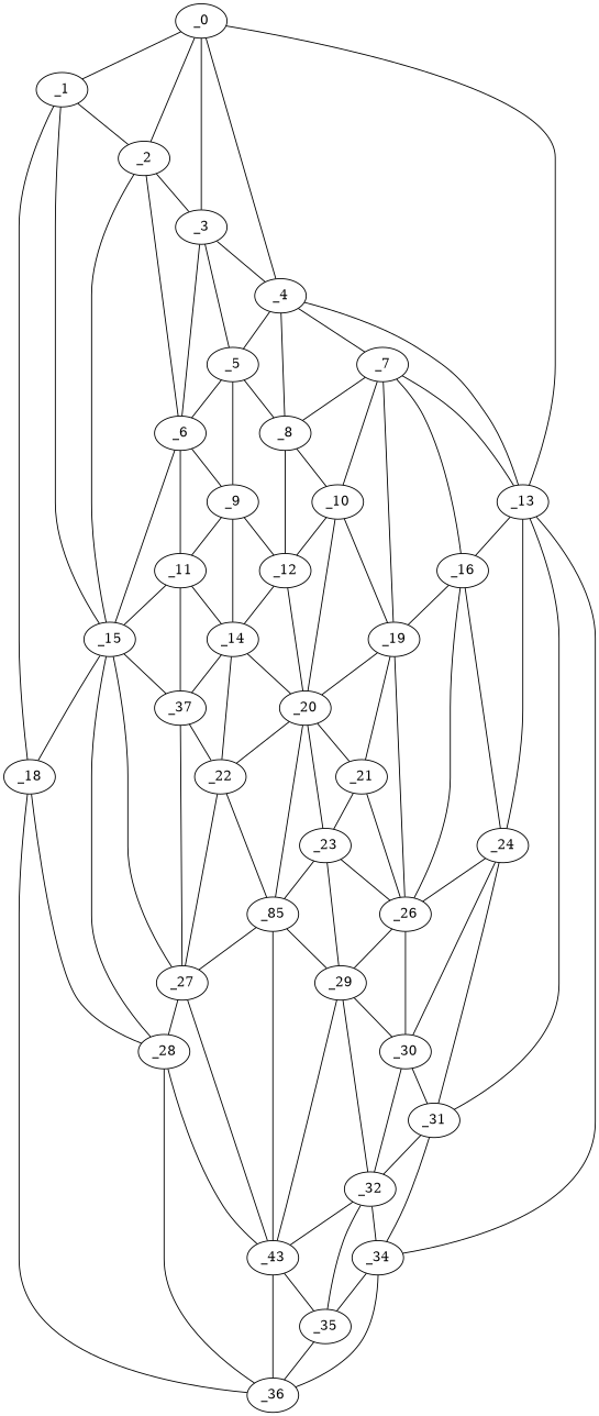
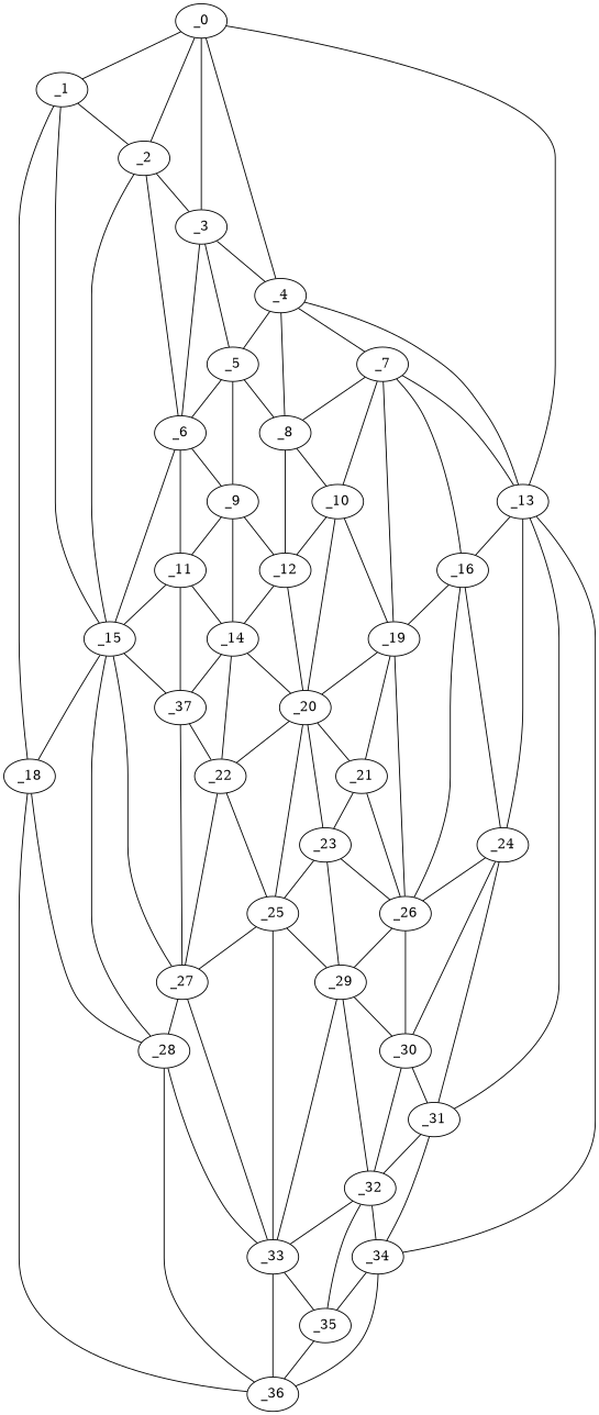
  graph {
    node [x=68 y=47]
    edge [valence=2]
    _0 [x=6 y=87]
    _1 [x=7 y=118]
    _2 [x=35 y=72]
    _3 [x=36 y=59]
    _4 [x=42]
    _13 [x=65 y=4]
    _15 [x=66 y=95]
    _18 [y=124]
    _6 [x=48 y=64]
    _5 [x=45 y=58]
    _7 [x=53 y=34]
    _8 [x=54]
    _16 [y=15]
    _24 [x=81 y=13]
    _31 [x=96 y=13]
    _34 [x=120 y=9]
    n17 [label=_37 y=63]
    _27 [x=86 y=73]
    _28 [x=86 y=93]
    _36 [x=124 y=38]
    _9 [x=55 y=57]
    _11 [x=60 y=63]
    _10 [x=60 y=39]
    _19 [x=69 y=29]
    _12 [x=61 y=50]
    _26 [x=84 y=23]
    _30 [x=90 y=18]
    _32 [x=102 y=15]
    _35 [x=120 y=18]
    _22 [x=74 y=56]
-   _33 [x=110 y=46 label=_43]
+   _33 [x=110 y=46]
    _14 [x=65 y=52]
    _20 [x=72 y=41]
    _21 [x=74 y=32]
    _23 [x=77 y=34]
-   _25 [x=81 y=44 label=_85]
+   _25 [x=81 y=44]
    _29 [x=88 y=30]
    _0 -- _1 [valence=1]
    _0 -- _2
    _0 -- _3
    _0 -- _4
    _0 -- _13 [valence=1]
    _1 -- _2 [valence=1]
    _1 -- _15
    _1 -- _18 [valence=1]
    _2 -- _3
    _2 -- _15
    _2 -- _6
    _3 -- _4
    _3 -- _6
    _3 -- _5 [valence=1]
    _4 -- _13
    _4 -- _5
    _4 -- _7 [valence=1]
    _4 -- _8 [valence=1]
    _13 -- _16
    _13 -- _24
    _13 -- _31 [valence=1]
    _13 -- _34 [valence=1]
    _15 -- _18 [valence=1]
    _15 -- n17
    _15 -- _27
    _15 -- _28
    _18 -- _28 [valence=1]
    _18 -- _36 [valence=1]
    _6 -- _15
    _6 -- _9 [valence=1]
    _6 -- _11
    _5 -- _6 [valence=1]
    _5 -- _8
    _5 -- _9 [valence=1]
    _7 -- _13
    _7 -- _8 [valence=1]
    _7 -- _16 [valence=1]
    _7 -- _10
    _7 -- _19 [valence=1]
    _8 -- _10
    _8 -- _12
    _16 -- _24
    _16 -- _19
    _16 -- _26
    _24 -- _31 [valence=1]
    _24 -- _26
    _24 -- _30
    _31 -- _34
    _31 -- _32 [valence=1]
    _34 -- _36 [valence=1]
    _34 -- _35
    n17 -- _27
    n17 -- _22 [valence=1]
    _27 -- _28 [valence=1]
    _27 -- _33
    _28 -- _36 [valence=1]
    _28 -- _33
    _9 -- _11
    _9 -- _12 [valence=1]
    _9 -- _14 [valence=1]
    _11 -- _15 [valence=1]
    _11 -- n17
    _11 -- _14
    _10 -- _19
    _10 -- _12
    _10 -- _20 [valence=1]
    _19 -- _26
    _19 -- _20
    _19 -- _21 [valence=1]
    _12 -- _14
    _12 -- _20
    _26 -- _30 [valence=1]
    _26 -- _29
    _30 -- _31
    _30 -- _32
    _32 -- _34
    _32 -- _35
    _32 -- _33
    _35 -- _36 [valence=1]
    _22 -- _27
    _22 -- _25
    _33 -- _36
    _33 -- _35 [valence=1]
    _14 -- n17
    _14 -- _22
    _14 -- _20 [valence=1]
    _20 -- _22
    _20 -- _21
    _20 -- _23
    _20 -- _25
    _21 -- _26
    _21 -- _23 [valence=1]
    _23 -- _26
    _23 -- _25
    _23 -- _29
    _25 -- _27 [valence=1]
    _25 -- _33 [valence=1]
    _25 -- _29
    _29 -- _30
    _29 -- _32 [valence=1]
    _29 -- _33 [valence=1]
  }
